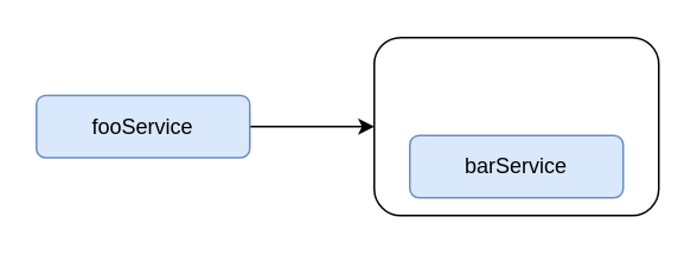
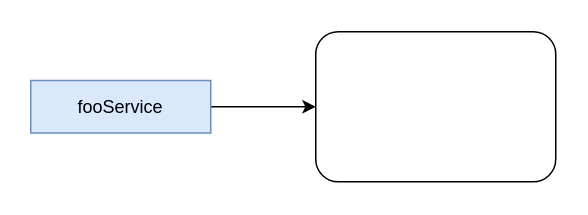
  <mxCell id="0" />
  <mxCell id="1" parent="0" />
  <mxCell id="2" style="edgeStyle=orthogonalEdgeStyle;rounded=0;orthogonalLoop=1;jettySize=auto;html=1;exitX=1;exitY=0.5;exitDx=0;exitDy=0;entryX=0;entryY=0.5;entryDx=0;entryDy=0;" edge="1" parent="1" source="3" target="4"><mxGeometry relative="1" as="geometry"><mxPoint x="190" y="71" as="targetPoint" /></mxGeometry></mxCell>
- <mxCell id="3" value="fooService" style="rounded=1;whiteSpace=wrap;html=1;fillColor=#dae8fc;strokeColor=#6c8ebf;" vertex="1" parent="1"><mxGeometry x="20" y="53" width="120" height="35" as="geometry" /></mxCell>
+ <mxCell id="3" value="fooService" style="whiteSpace=wrap;html=1;fillColor=#dae8fc;strokeColor=#6c8ebf;rounded=0;" vertex="1" parent="1"><mxGeometry x="20" y="53" width="120" height="35" as="geometry" /></mxCell>
  <mxCell id="4" value="" style="rounded=1;whiteSpace=wrap;html=1;" vertex="1" parent="1"><mxGeometry x="210" y="20.5" width="160" height="100" as="geometry" /></mxCell>
- <mxCell id="5" value="barService" style="rounded=1;whiteSpace=wrap;html=1;fillColor=#dae8fc;strokeColor=#6c8ebf;" vertex="1" parent="1"><mxGeometry x="230" y="75.5" width="120" height="35" as="geometry" /></mxCell>
